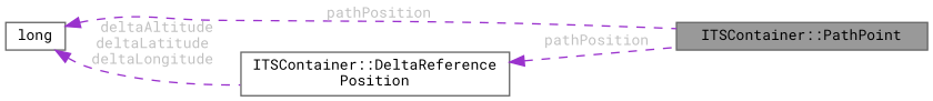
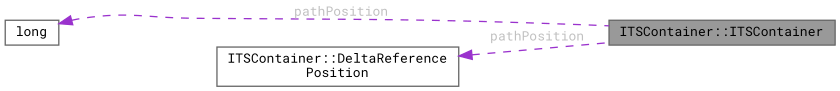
  digraph {
    fontname="Roboto Mono"
    rankdir=LR
    node [color=gray40 fillcolor=white fontname="Roboto Mono" fontsize=10 shape=box style=filled]
    edge [color=darkorchid3 dir=back fontcolor=grey fontname="Roboto Mono" fontsize=10 labelfontname=Helvetica labelfontsize=10 style=dashed]
-   n1 [fillcolor=grey60 fontcolor=black height=0.2 label="ITSContainer::PathPoint" width=0.4]
+   n1 [fillcolor=grey60 fontcolor=black height=0.2 label="ITSContainer::ITSContainer" width=0.4]
    n2 [height=0.2 label="ITSContainer::DeltaReference\lPosition" width=0.4]
    n3 [height=0.2 label=long width=0.4]
    n2 -> n1 [label=" pathPosition"]
    n3 -> n1 [label=" pathPosition"]
-   n3 -> n2 [label=" deltaAltitude\ndeltaLatitude\ndeltaLongitude"]
  }
